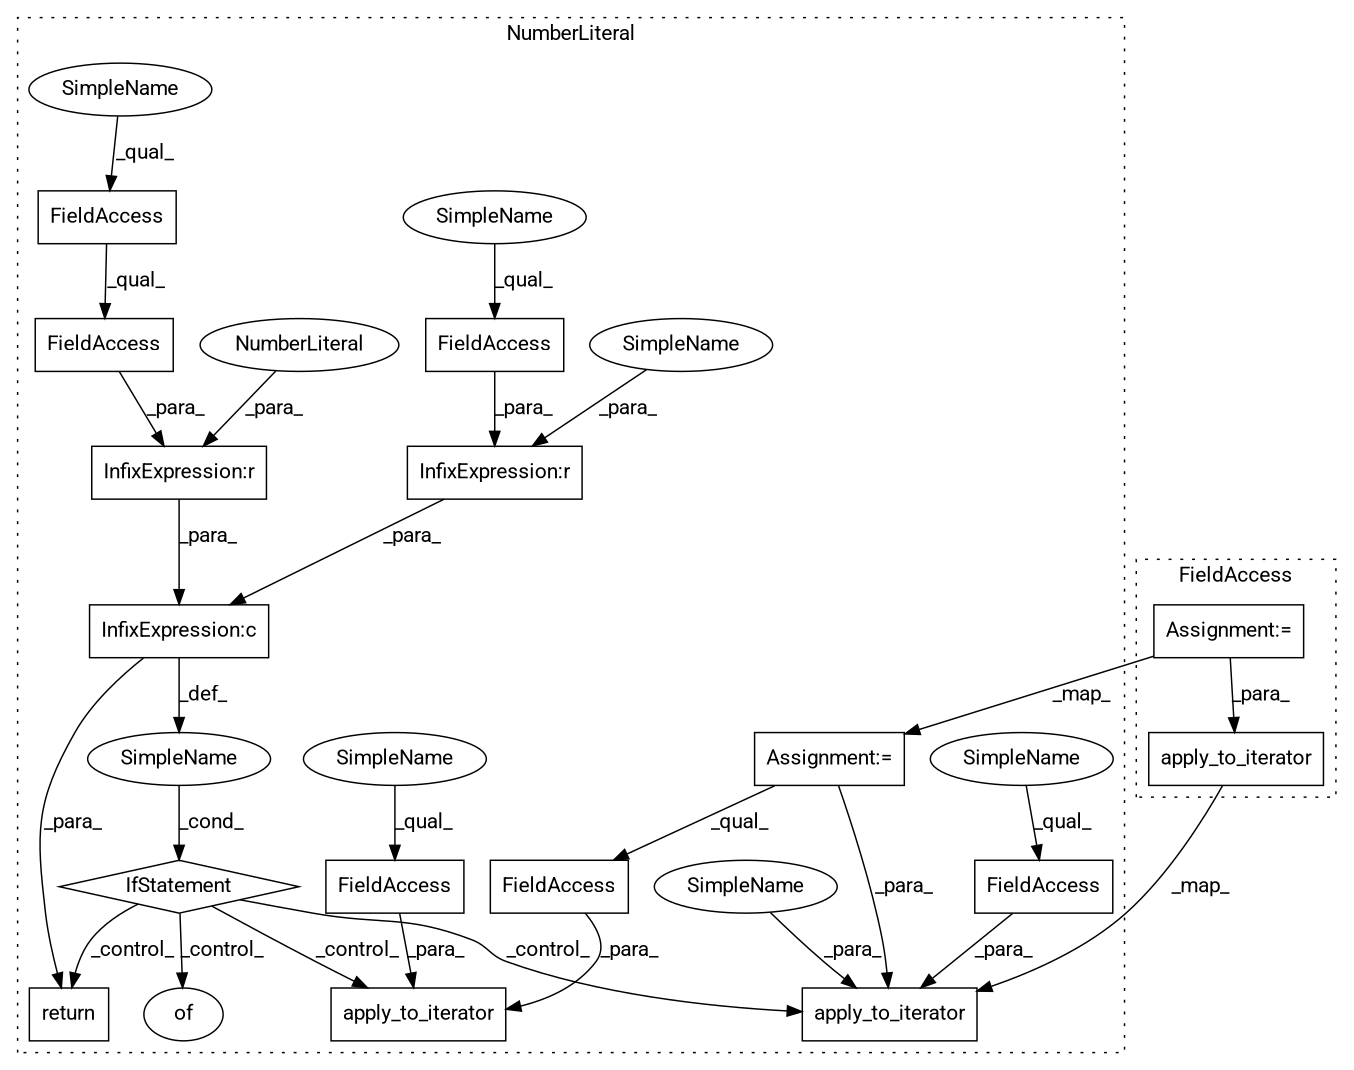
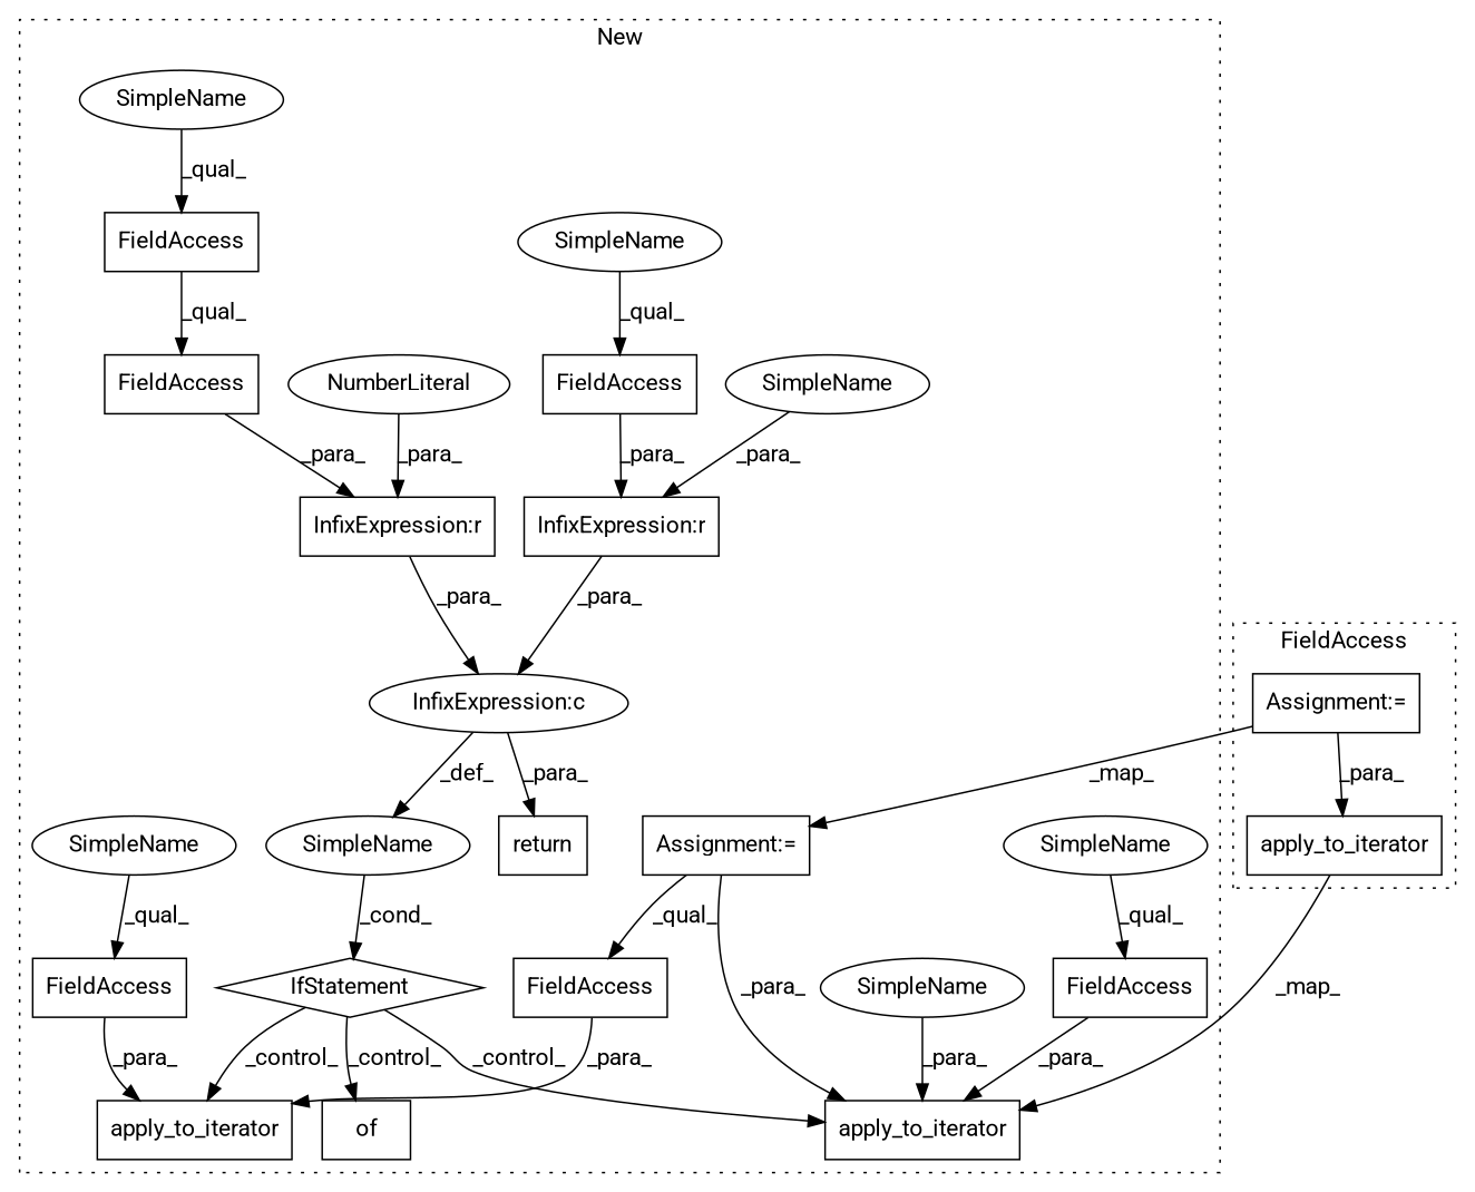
  digraph {
    fontname=Roboto
    node [a=42 fontname=Roboto l=4 s=1657 shape=box]
    edge [fontname=Roboto]
    n1 [a=32 l="18,1" label=apply_to_iterator s="1735,1770"]
    n2 [a=7 l=1 label="Assignment:=" s=1514]
    n3 [a=32 l="18,1" label=apply_to_iterator s="1687,1734"]
    n4 [a=27 label="InfixExpression:r" s=1671]
    n5 [a=34 l=1 label=NumberLiteral s=1675 shape=ellipse]
-   n6 [a=27 label="InfixExpression:c" s=1652]
+   n6 [a=27 label="InfixExpression:c" s=1652 shape=ellipse]
    n7 [a=27 label="InfixExpression:r" s=1643]
    n8 [a=32 l="18,1" label=apply_to_iterator s="2001,2046"]
    n9 [a=22 l=9 label=FieldAccess s=1725]
    n10 [a=22 l=9 label=FieldAccess s=1634]
    n11 [a=22 l=14 label=FieldAccess s=2019]
    n12 [a=22 l=9 label=FieldAccess]
    n13 [a=22 l=14 label=FieldAccess]
    n14 [a=22 l=9 label=FieldAccess s=2037]
-   n15 [a=32 label=of s=1754 shape=ellipse]
+   n15 [a=32 label=of s=1754]
    n16 [a=25 l="4,2" label=IfStatement s="1629,1677" shape=diamond]
    n17 [label=SimpleName shape=ellipse l="" s=""]
    n18 [a=41 l=7 label=return s=1743]
    n19 [a=7 l=1 label="Assignment:=" s=1601]
    n20 [label=SimpleName s=1647 shape=ellipse]
    n21 [label=SimpleName s=1720 shape=ellipse]
    n22 [label=SimpleName s=1725 shape=ellipse]
    n23 [label=SimpleName s=1634 shape=ellipse]
    n24 [label=SimpleName shape=ellipse]
    n25 [label=SimpleName s=2037 shape=ellipse]
    subgraph cluster_1 {
      label=FieldAccess
      style=dotted
      n1
      n2
    }
    subgraph cluster_2 {
-     label=NumberLiteral
+     label=New
      style=dotted
      n3
      n4
      n5
      n6
      n7
      n8
      n9
      n10
      n11
      n12
      n13
      n14
      n15
      n16
      n17
      n18
      n19
      n20
      n21
      n22
      n23
      n24
      n25
    }
    n1 -> n3 [label=_map_]
    n2 -> n1 [label=_para_]
    n2 -> n19 [label=_map_]
    n4 -> n6 [label=_para_]
    n5 -> n4 [label=_para_]
    n6 -> n17 [label=_def_]
    n6 -> n18 [label=_para_]
    n7 -> n6 [label=_para_]
    n9 -> n3 [label=_para_]
    n10 -> n7 [label=_para_]
    n11 -> n8 [label=_para_]
    n12 -> n13 [label=_qual_]
    n13 -> n4 [label=_para_]
    n14 -> n8 [label=_para_]
    n16 -> n3 [label=_control_]
    n16 -> n8 [label=_control_]
    n16 -> n15 [label=_control_]
-   n16 -> n18 [label=_control_]
    n17 -> n16 [label=_cond_]
    n19 -> n3 [label=_para_]
    n19 -> n11 [label=_qual_]
    n20 -> n7 [label=_para_]
    n21 -> n3 [label=_para_]
    n22 -> n9 [label=_qual_]
    n23 -> n10 [label=_qual_]
    n24 -> n12 [label=_qual_]
    n25 -> n14 [label=_qual_]
  }
